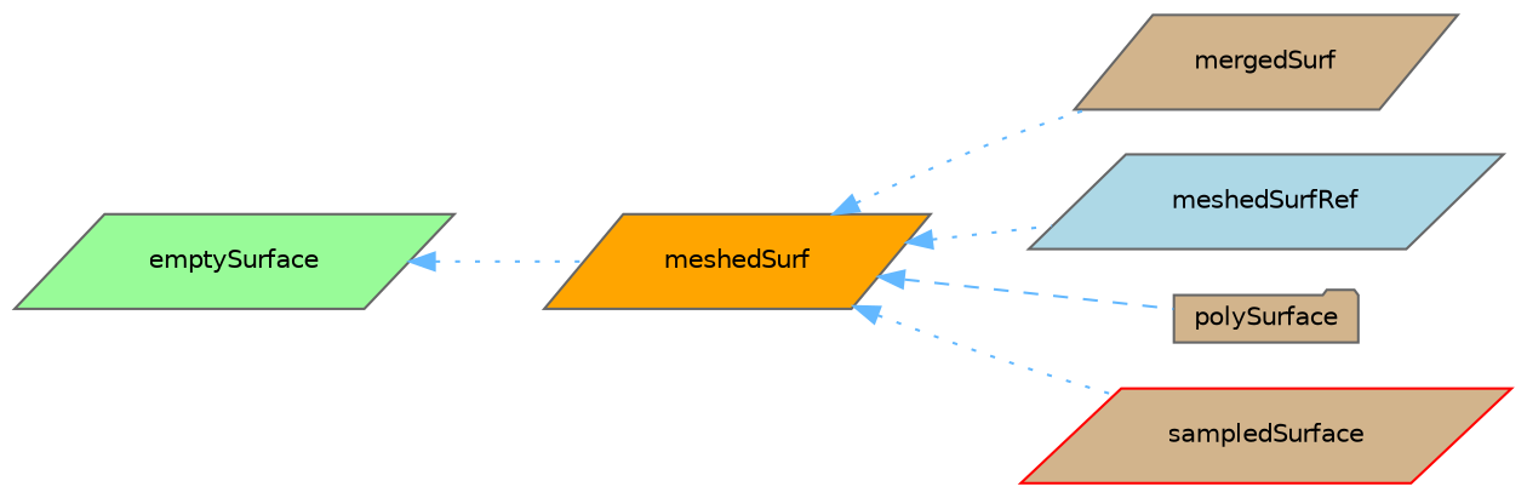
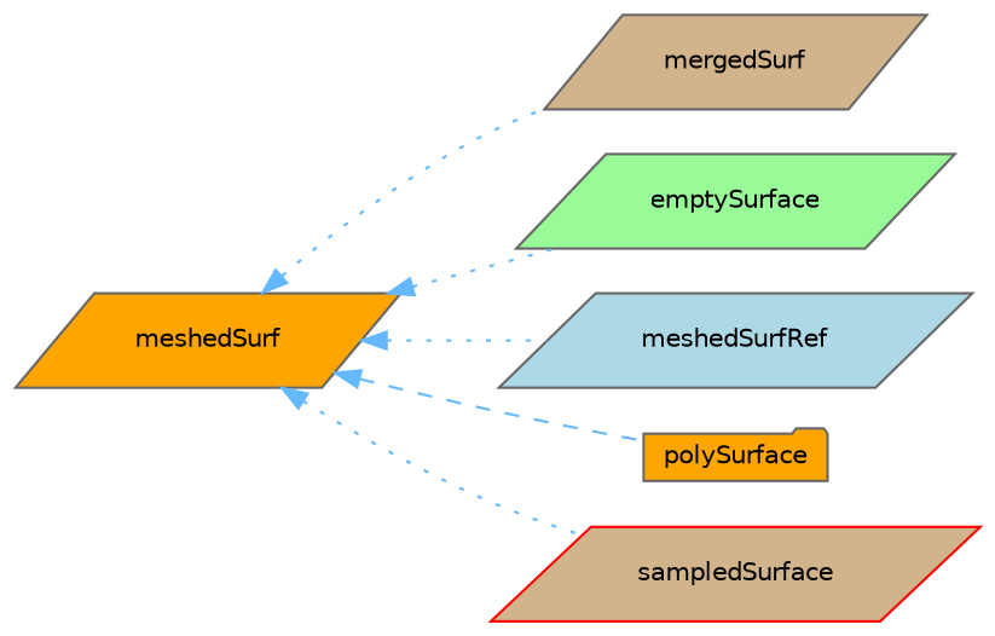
  digraph {
    rankdir=LR
    node [color=gray40 fillcolor=orange fontname=Helvetica fontsize=10 shape=parallelogram style=filled]
    edge [color=steelblue1 dir=back fontname=Helvetica fontsize=10 labelfontname=Helvetica labelfontsize=10 style=dotted]
    n1 [fontcolor=black height=0.2 label=meshedSurf width=0.4]
    n2 [fillcolor=tan height=0.2 label=mergedSurf width=0.4]
    n3 [fillcolor=palegreen height=0.2 label=emptySurface width=0.4]
    n4 [fillcolor=lightblue height=0.2 label=meshedSurfRef width=0.4]
-   n5 [fillcolor=tan height=0.2 label=polySurface shape=folder width=0.4]
+   n5 [height=0.2 label=polySurface shape=folder width=0.4]
    n6 [color=red fillcolor=tan height=0.2 label=sampledSurface width=0.4]
    n1 -> n2
-   n3 -> n1
+   n1 -> n3
    n1 -> n4
    n1 -> n5 [style=dashed]
    n1 -> n6
  }
